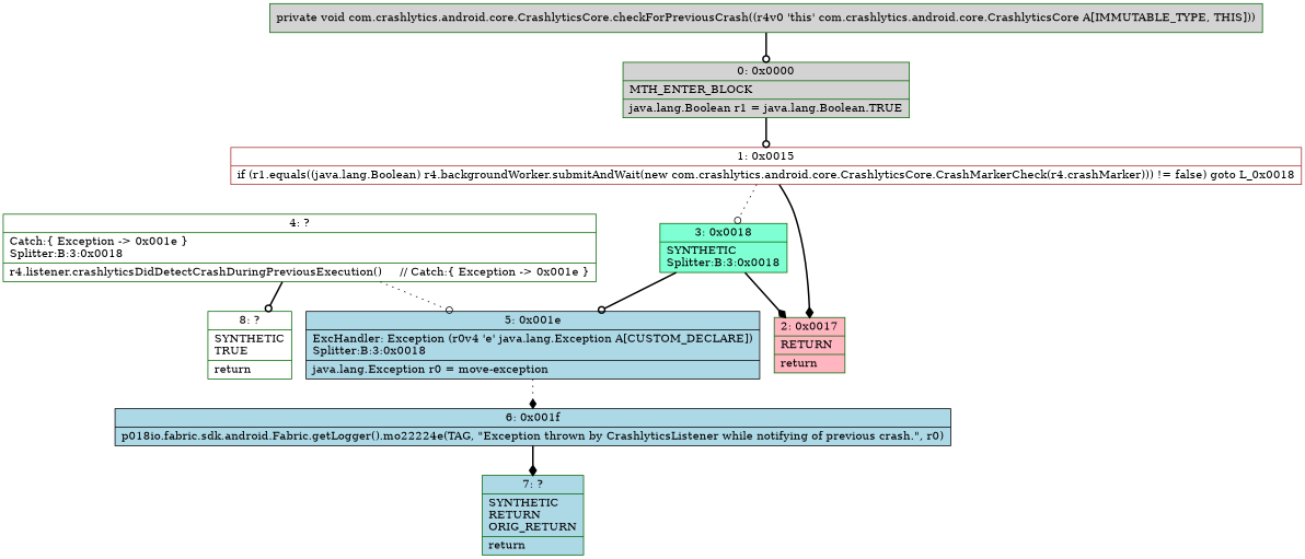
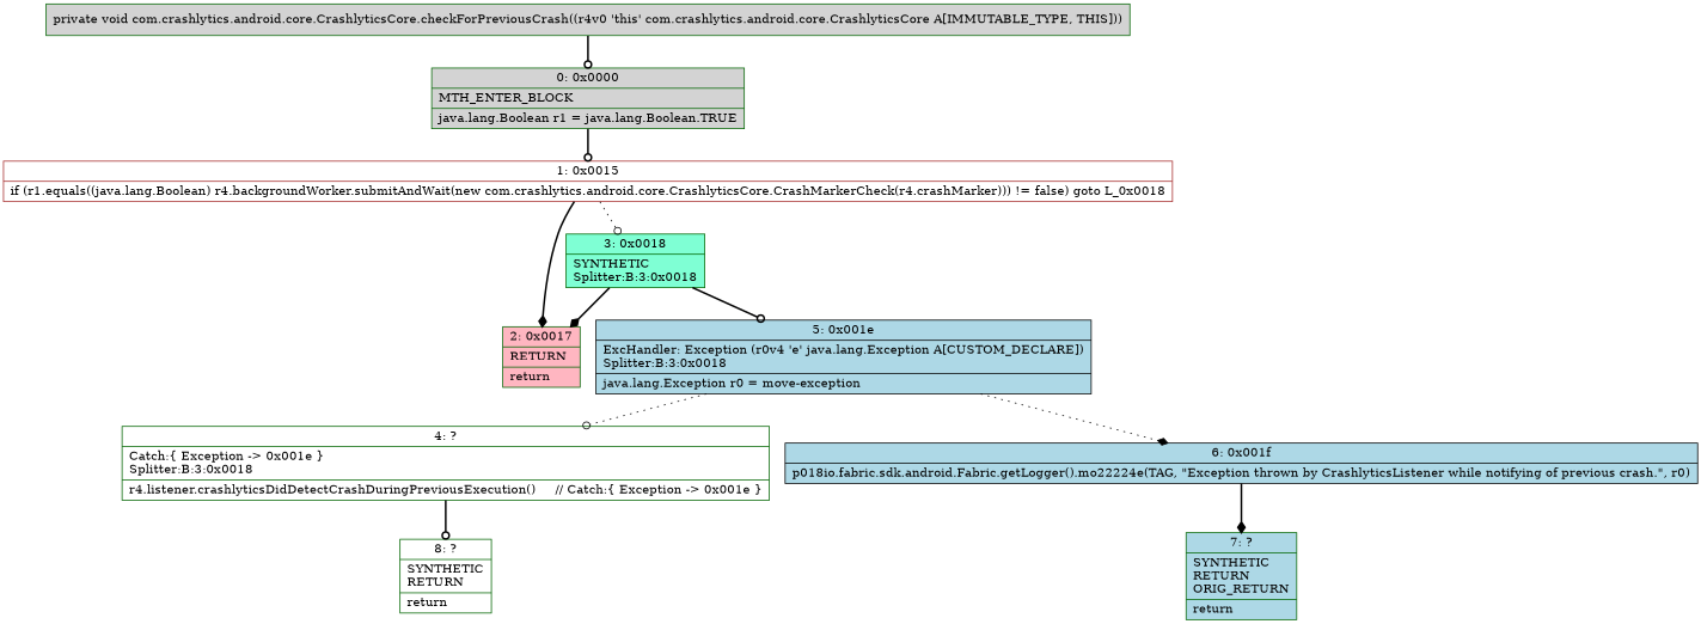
  digraph {
    node [color=darkgreen fillcolor=white shape=record style=filled]
    edge [arrowhead=odot style=bold]
    n1 [fillcolor=lightgrey label="{0\:\ 0x0000|MTH_ENTER_BLOCK\l|java.lang.Boolean r1 = java.lang.Boolean.TRUE\l}"]
    n2 [color=brown label="{1\:\ 0x0015|if (r1.equals((java.lang.Boolean) r4.backgroundWorker.submitAndWait(new com.crashlytics.android.core.CrashlyticsCore.CrashMarkerCheck(r4.crashMarker))) != false) goto L_0x0018\l}"]
    n3 [fillcolor=lightpink label="{2\:\ 0x0017|RETURN\l|return\l}"]
    n4 [fillcolor=aquamarine label="{3\:\ 0x0018|SYNTHETIC\lSplitter:B:3:0x0018\l}"]
    n5 [color=black fillcolor=lightblue label="{5\:\ 0x001e|ExcHandler: Exception (r0v4 'e' java.lang.Exception A[CUSTOM_DECLARE])\lSplitter:B:3:0x0018\l|java.lang.Exception r0 = move\-exception\l}"]
    n6 [label="{4\:\ ?|Catch:\{ Exception \-\> 0x001e \}\lSplitter:B:3:0x0018\l|r4.listener.crashlyticsDidDetectCrashDuringPreviousExecution()     \/\/ Catch:\{ Exception \-\> 0x001e \}\l}"]
-   n7 [label="{8\:\ ?|SYNTHETIC\lTRUE\l|return\l}"]
+   n7 [label="{8\:\ ?|SYNTHETIC\lRETURN\l|return\l}"]
    n8 [color=black fillcolor=lightblue label="{6\:\ 0x001f|p018io.fabric.sdk.android.Fabric.getLogger().mo22224e(TAG, \"Exception thrown by CrashlyticsListener while notifying of previous crash.\", r0)\l}"]
    n9 [fillcolor=lightblue label="{7\:\ ?|SYNTHETIC\lRETURN\lORIG_RETURN\l|return\l}"]
    n10 [fillcolor=lightgrey label="{private void com.crashlytics.android.core.CrashlyticsCore.checkForPreviousCrash((r4v0 'this' com.crashlytics.android.core.CrashlyticsCore A[IMMUTABLE_TYPE, THIS])) }"]
    n1 -> n2
    n2 -> n3 [arrowhead=diamond]
    n2 -> n4 [style=dotted]
    n4 -> n3 [arrowhead=diamond]
    n4 -> n5
    n5 -> n8 [arrowhead=diamond style=dotted]
-   n6 -> n5 [style=dotted]
+   n5 -> n6 [style=dotted]
    n6 -> n7
    n8 -> n9 [arrowhead=diamond]
    n10 -> n1
  }
